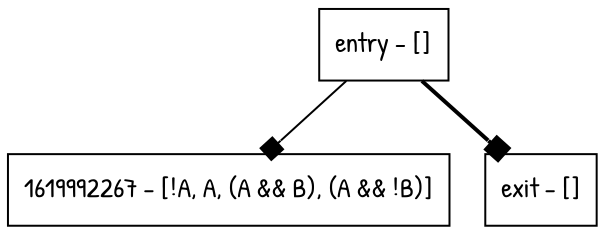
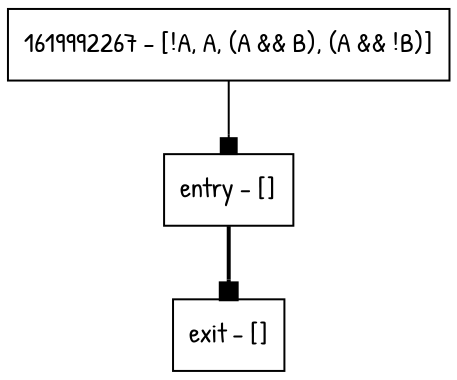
  digraph {
    fontname="Patrick Hand"
    node [fontname="Patrick Hand" shape=record]
    edge [arrowhead=box fontname="Patrick Hand"]
    n1 [label="entry - []"]
    n2 [label="1619992267 - [!A, A, (A && B), (A && !B)]"]
    n3 [label="exit - []"]
-   n1 -> n2 [style=solid]
+   n2 -> n1 [style=solid]
    n1 -> n3 [style=bold]
  }
